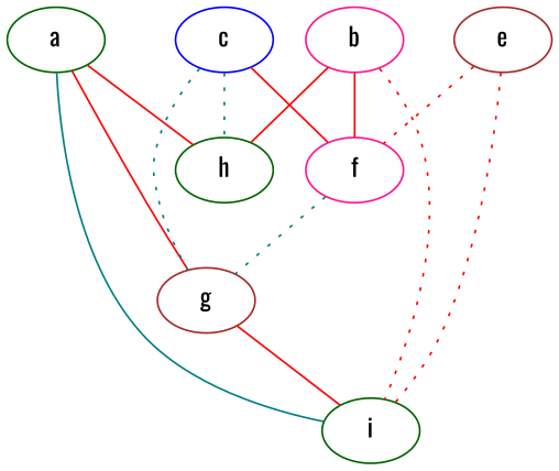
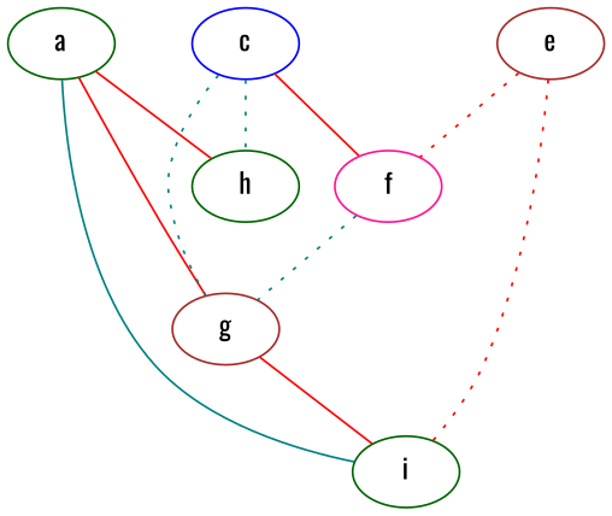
  graph {
    fontname=Oswald
    node [color=darkgreen fontname=Oswald]
    edge [color=red fontname=Oswald]
    g [color=brown]
    a
    h
    i
-   b [color=deeppink]
    f [color=deeppink]
    c [color=blue]
    e [color=brown]
    g -- i
    a -- g
    a -- h
    a -- i [color=teal]
-   b -- h
-   b -- i [style=dotted]
-   b -- f
    f -- g [color=teal style=dotted]
    c -- g [color=teal style=dotted]
    c -- h [color=teal style=dotted]
    c -- f
    e -- i [style=dotted]
    e -- f [style=dotted]
  }
